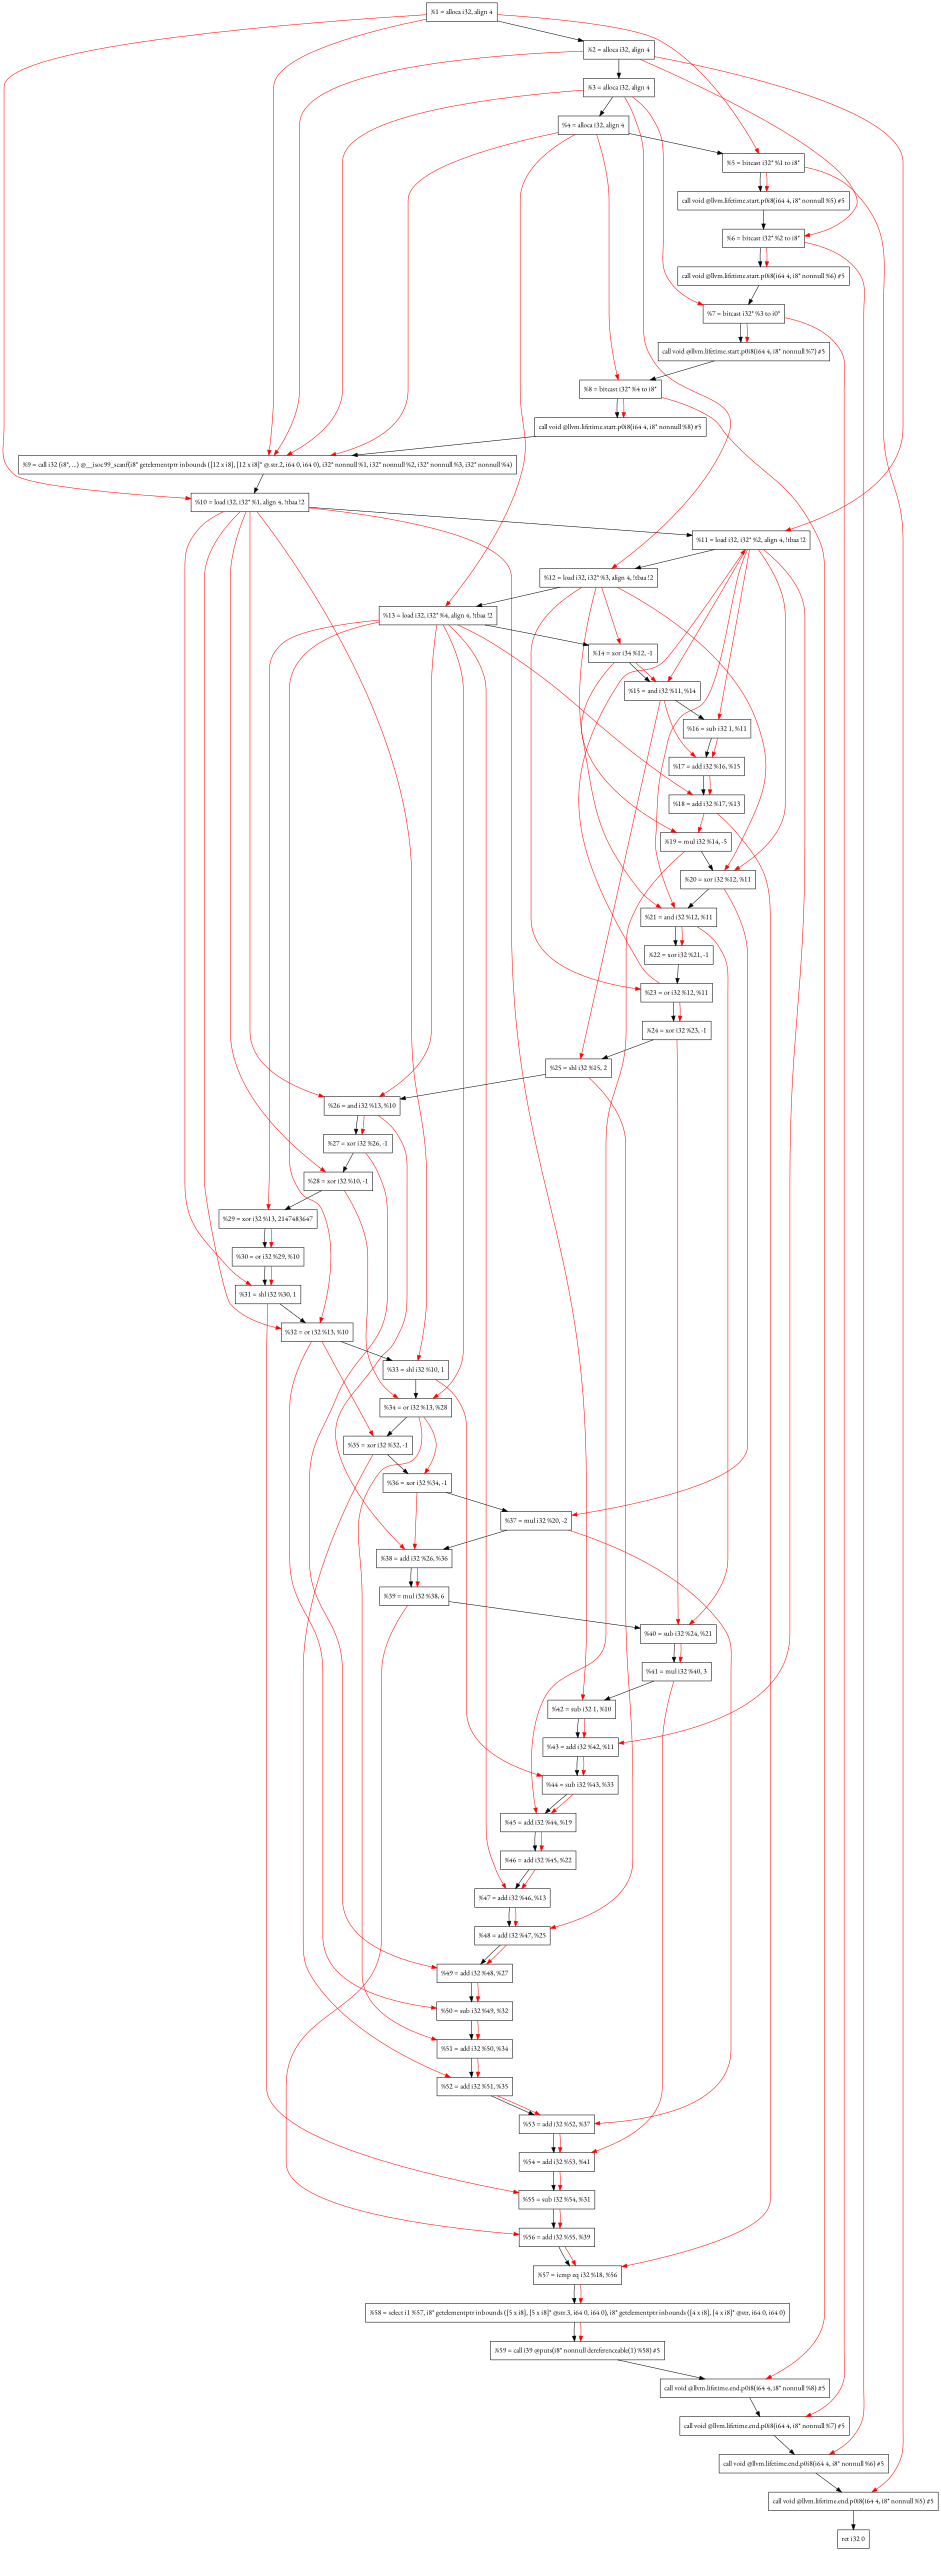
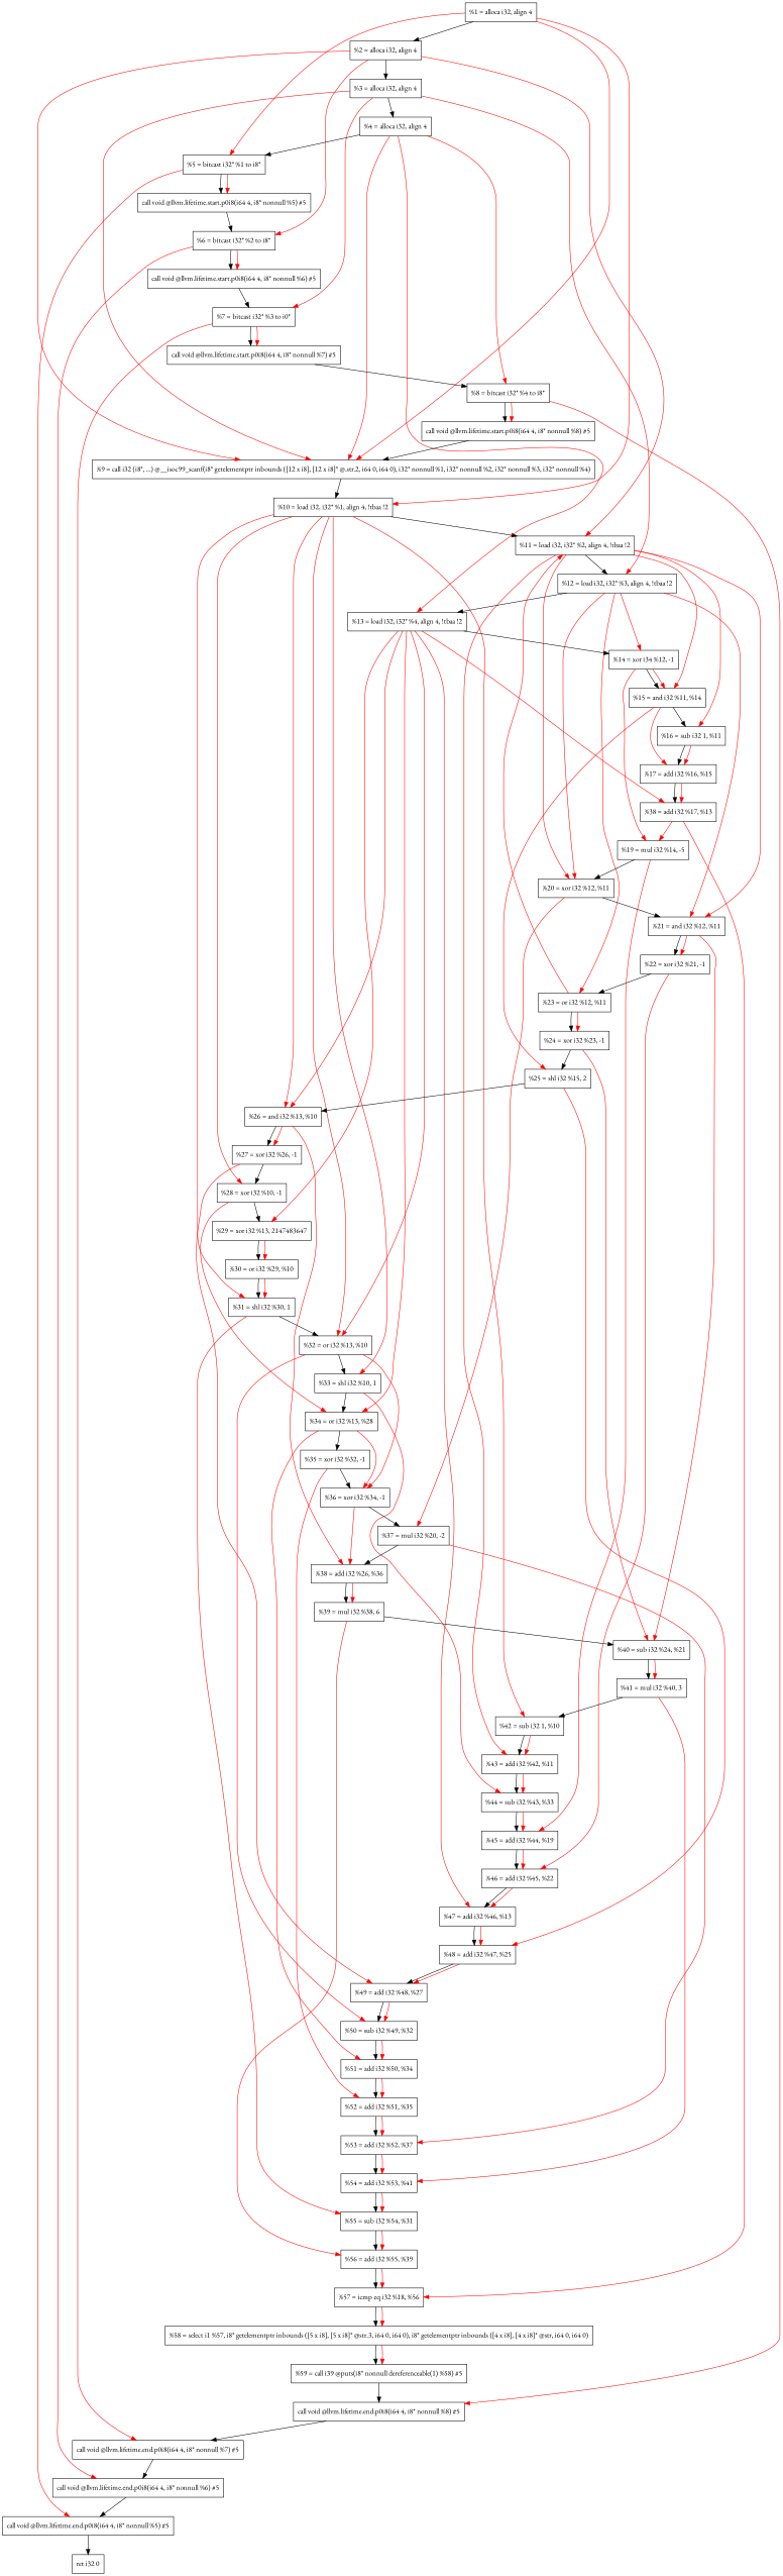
  digraph {
    fontname="EB Garamond"
    node [fontname="EB Garamond" shape=record]
    edge [fontname="EB Garamond" color=red]
    n1 [label="  %1 = alloca i32, align 4"]
    n2 [label="  %2 = alloca i32, align 4"]
    n3 [label="  %5 = bitcast i32* %1 to i8*"]
    n4 [label="  %9 = call i32 (i8*, ...) @__isoc99_scanf(i8* getelementptr inbounds ([12 x i8], [12 x i8]* @.str.2, i64 0, i64 0), i32* nonnull %1, i32* nonnull %2, i32* nonnull %3, i32* nonnull %4)"]
    n5 [label="  %10 = load i32, i32* %1, align 4, !tbaa !2"]
    n6 [label="  %3 = alloca i32, align 4"]
    n7 [label="  %6 = bitcast i32* %2 to i8*"]
    n8 [label="  %11 = load i32, i32* %2, align 4, !tbaa !2"]
    n9 [label="  call void @llvm.lifetime.start.p0i8(i64 4, i8* nonnull %5) #5"]
    n10 [label="  call void @llvm.lifetime.end.p0i8(i64 4, i8* nonnull %5) #5"]
    n11 [label="  %26 = and i32 %13, %10"]
    n12 [label="  %28 = xor i32 %10, -1"]
    n13 [label="  %32 = or i32 %13, %10"]
    n14 [label="  %33 = shl i32 %10, 1"]
    n15 [label="  %42 = sub i32 1, %10"]
    n16 [label="  %31 = shl i32 %30, 1"]
    n17 [label="  %4 = alloca i32, align 4"]
    n18 [label="%7 = bitcast i32* %3 to i0*"]
    n19 [label="  %12 = load i32, i32* %3, align 4, !tbaa !2"]
    n20 [label="  call void @llvm.lifetime.start.p0i8(i64 4, i8* nonnull %6) #5"]
    n21 [label="  call void @llvm.lifetime.end.p0i8(i64 4, i8* nonnull %6) #5"]
    n22 [label="  %15 = and i32 %11, %14"]
    n23 [label="  %16 = sub i32 1, %11"]
    n24 [label="  %20 = xor i32 %12, %11"]
    n25 [label="  %21 = and i32 %12, %11"]
    n26 [label="  %43 = add i32 %42, %11"]
    n27 [label="  %8 = bitcast i32* %4 to i8*"]
    n28 [label="  %13 = load i32, i32* %4, align 4, !tbaa !2"]
    n29 [label="  call void @llvm.lifetime.start.p0i8(i64 4, i8* nonnull %7) #5"]
    n30 [label="  call void @llvm.lifetime.end.p0i8(i64 4, i8* nonnull %7) #5"]
    n31 [label="  %23 = or i32 %12, %11"]
    n32 [label="%14 = xor i34 %12, -1"]
    n33 [label="  call void @llvm.lifetime.start.p0i8(i64 4, i8* nonnull %8) #5"]
    n34 [label="  call void @llvm.lifetime.end.p0i8(i64 4, i8* nonnull %8) #5"]
-   n35 [label="  %18 = add i32 %17, %13"]
+   n35 [label="%38 = add i32 %17, %13"]
    n36 [label="  %29 = xor i32 %13, 2147483647"]
    n37 [label="  %34 = or i32 %13, %28"]
    n38 [label="  %47 = add i32 %46, %13"]
    n39 [label="  ret i32 0"]
    n40 [label="  %27 = xor i32 %26, -1"]
    n41 [label="  %38 = add i32 %26, %36"]
    n42 [label="  %30 = or i32 %29, %10"]
    n43 [label="  %35 = xor i32 %32, -1"]
    n44 [label="  %50 = sub i32 %49, %32"]
    n45 [label="  %44 = sub i32 %43, %33"]
    n46 [label="  %17 = add i32 %16, %15"]
    n47 [label="  %25 = shl i32 %15, 2"]
    n48 [label="  %37 = mul i32 %20, -2"]
    n49 [label="  %22 = xor i32 %21, -1"]
    n50 [label="  %40 = sub i32 %24, %21"]
    n51 [label="  %24 = xor i32 %23, -1"]
    n52 [label="  %19 = mul i32 %14, -5"]
    n53 [label="  %57 = icmp eq i32 %18, %56"]
    n54 [label="  %36 = xor i32 %34, -1"]
    n55 [label="  %51 = add i32 %50, %34"]
    n56 [label="  %48 = add i32 %47, %25"]
    n57 [label="  %45 = add i32 %44, %19"]
    n58 [label="  %58 = select i1 %57, i8* getelementptr inbounds ([5 x i8], [5 x i8]* @str.3, i64 0, i64 0), i8* getelementptr inbounds ([4 x i8], [4 x i8]* @str, i64 0, i64 0)"]
    n59 [label="  %46 = add i32 %45, %22"]
    n60 [label="  %53 = add i32 %52, %37"]
    n61 [label="  %41 = mul i32 %40, 3"]
    n62 [label="  %49 = add i32 %48, %27"]
    n63 [label="  %39 = mul i32 %38, 6"]
    n64 [label="  %55 = sub i32 %54, %31"]
    n65 [label="  %56 = add i32 %55, %39"]
    n66 [label="  %52 = add i32 %51, %35"]
    n67 [label="  %54 = add i32 %53, %41"]
    n68 [label="%59 = call i39 @puts(i8* nonnull dereferenceable(1) %58) #5"]
    n1 -> n2 [color=""]
    n1 -> n3
    n1 -> n4
    n1 -> n5
    n2 -> n4
    n2 -> n6 [color=""]
    n2 -> n7
    n2 -> n8
    n3 -> n9 [color=""]
    n3 -> n9
    n3 -> n10
    n4 -> n5 [color=""]
    n5 -> n8 [color=""]
    n5 -> n11
    n5 -> n12
    n5 -> n13
    n5 -> n14
    n5 -> n15
    n5 -> n16
    n6 -> n4
    n6 -> n17 [color=""]
    n6 -> n18
    n6 -> n19
    n7 -> n20 [color=""]
    n7 -> n20
    n7 -> n21
    n8 -> n19 [color=""]
    n8 -> n22
    n8 -> n23
    n8 -> n24
    n8 -> n25
    n8 -> n26
    n9 -> n7 [color=""]
    n10 -> n39 [color=""]
    n11 -> n40 [color=""]
    n11 -> n40
    n11 -> n41
    n12 -> n36 [color=""]
    n12 -> n37
    n13 -> n14 [color=""]
-   n13 -> n43
+   n13 -> n54
    n13 -> n44
    n14 -> n37 [color=""]
    n14 -> n45
    n15 -> n26 [color=""]
    n15 -> n26
    n16 -> n13 [color=""]
    n16 -> n64
    n17 -> n3 [color=""]
    n17 -> n4
    n17 -> n27
    n17 -> n28
    n18 -> n29 [color=""]
    n18 -> n29
    n18 -> n30
    n19 -> n24
    n19 -> n25
    n19 -> n28 [color=""]
    n19 -> n31
    n19 -> n32
    n20 -> n18 [color=""]
    n21 -> n10 [color=""]
    n22 -> n23 [color=""]
    n22 -> n46
    n22 -> n47
    n23 -> n46 [color=""]
    n23 -> n46
    n24 -> n25 [color=""]
    n24 -> n48
    n25 -> n49 [color=""]
    n25 -> n49
    n25 -> n50
    n26 -> n45 [color=""]
    n26 -> n45
    n27 -> n33 [color=""]
    n27 -> n33
    n27 -> n34
    n28 -> n11
    n28 -> n13
    n28 -> n32 [color=""]
    n28 -> n35
    n28 -> n36
    n28 -> n37
    n28 -> n38
    n29 -> n27 [color=""]
    n30 -> n21 [color=""]
    n31 -> n8
    n31 -> n51 [color=""]
    n31 -> n51
    n32 -> n22 [color=""]
    n32 -> n22
    n32 -> n52
    n33 -> n4 [color=""]
    n34 -> n30 [color=""]
    n35 -> n52
    n35 -> n53
    n36 -> n42 [color=""]
    n36 -> n42
    n37 -> n43 [color=""]
    n37 -> n54
    n37 -> n55
    n38 -> n56 [color=""]
    n38 -> n56
    n40 -> n12 [color=""]
    n40 -> n62
    n41 -> n63 [color=""]
    n41 -> n63
    n42 -> n16 [color=""]
    n42 -> n16
    n43 -> n54 [color=""]
    n43 -> n66
    n44 -> n55 [color=""]
    n44 -> n55
    n45 -> n57 [color=""]
    n45 -> n57
    n46 -> n35 [color=""]
    n46 -> n35
    n47 -> n11 [color=""]
    n47 -> n56
    n48 -> n41 [color=""]
    n48 -> n60
    n49 -> n31 [color=""]
+   n49 -> n59
    n50 -> n61 [color=""]
    n50 -> n61
    n51 -> n47 [color=""]
    n51 -> n50
    n52 -> n24 [color=""]
    n52 -> n57
    n53 -> n58 [color=""]
    n53 -> n58
    n54 -> n41
    n54 -> n48 [color=""]
    n55 -> n66 [color=""]
    n55 -> n66
    n56 -> n62 [color=""]
    n56 -> n62
    n57 -> n59 [color=""]
    n57 -> n59
    n58 -> n68 [color=""]
    n58 -> n68
    n59 -> n38 [color=""]
    n59 -> n38
    n60 -> n67 [color=""]
    n60 -> n67
    n61 -> n15 [color=""]
    n61 -> n67
    n62 -> n44 [color=""]
    n62 -> n44
    n63 -> n50 [color=""]
    n63 -> n65
    n64 -> n65 [color=""]
    n64 -> n65
    n65 -> n53 [color=""]
    n65 -> n53
    n66 -> n60 [color=""]
    n66 -> n60
    n67 -> n64 [color=""]
    n67 -> n64
    n68 -> n34 [color=""]
  }
